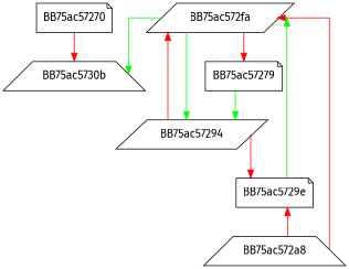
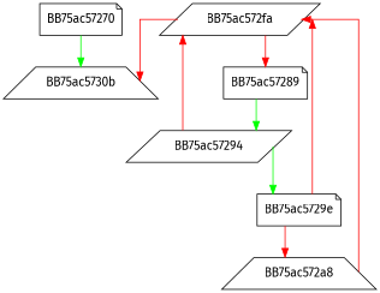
  digraph {
    fontname="Fira Sans"
    splines=ortho
    node [fontname="Fira Sans" shape=note]
    edge [color=red fontname="Fira Sans"]
    BB75ac5730b [shape=trapezium]
    BB75ac57270
    BB75ac57294 [shape=parallelogram]
-   BB75ac57289 [label=BB75ac57279]
+   BB75ac57289
    BB75ac572fa [shape=parallelogram]
    BB75ac5729e
    BB75ac572a8 [shape=trapezium]
-   BB75ac57270 -> BB75ac5730b
+   BB75ac57270 -> BB75ac5730b [color=green]
    BB75ac57294 -> BB75ac572fa
-   BB75ac57294 -> BB75ac5729e
+   BB75ac57294 -> BB75ac5729e [color=green]
    BB75ac57289 -> BB75ac57294 [color=green]
-   BB75ac572fa -> BB75ac5730b [color=green]
-   BB75ac572fa -> BB75ac57294 [color=green]
+   BB75ac572fa -> BB75ac5730b
    BB75ac572fa -> BB75ac57289
-   BB75ac5729e -> BB75ac572fa [color=green]
-   BB75ac572a8 -> BB75ac5729e
+   BB75ac5729e -> BB75ac572fa
+   BB75ac5729e -> BB75ac572a8
    BB75ac572a8 -> BB75ac572fa
  }
